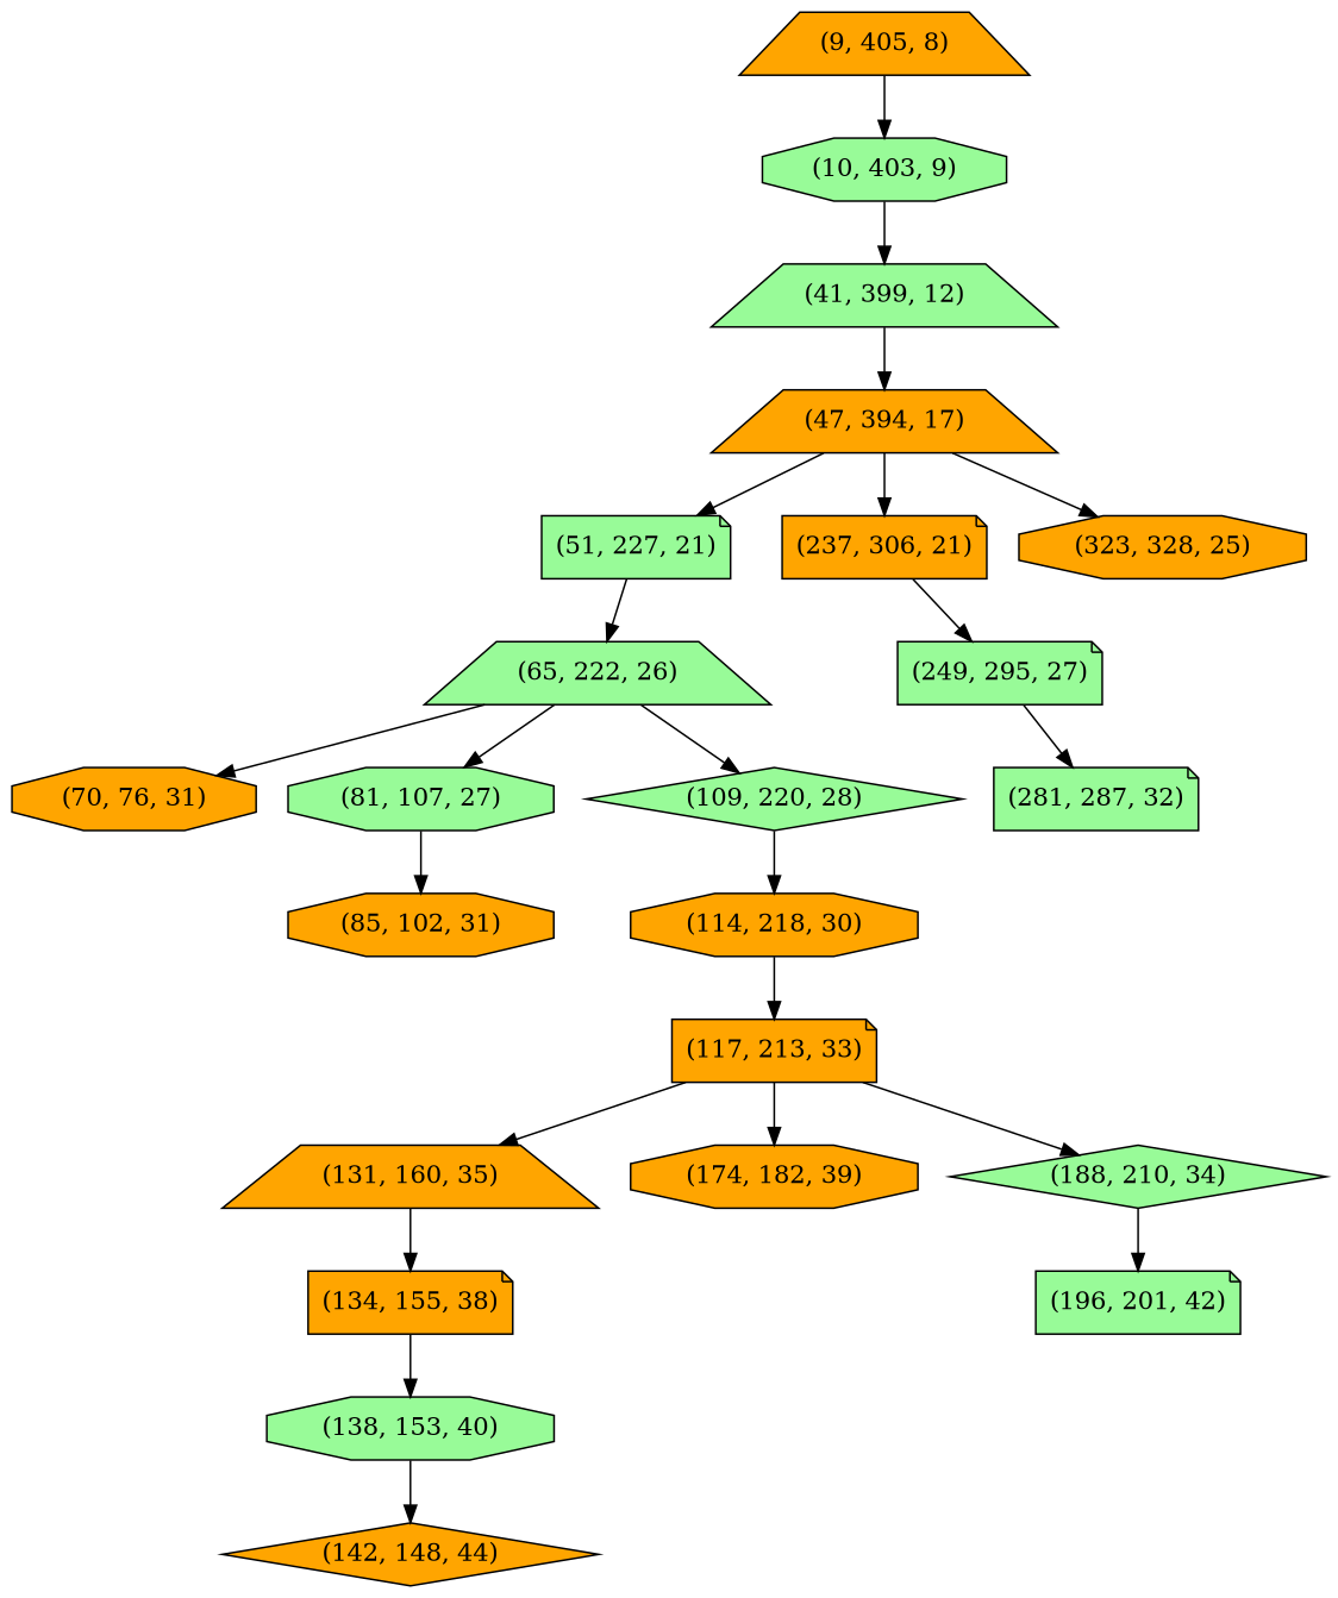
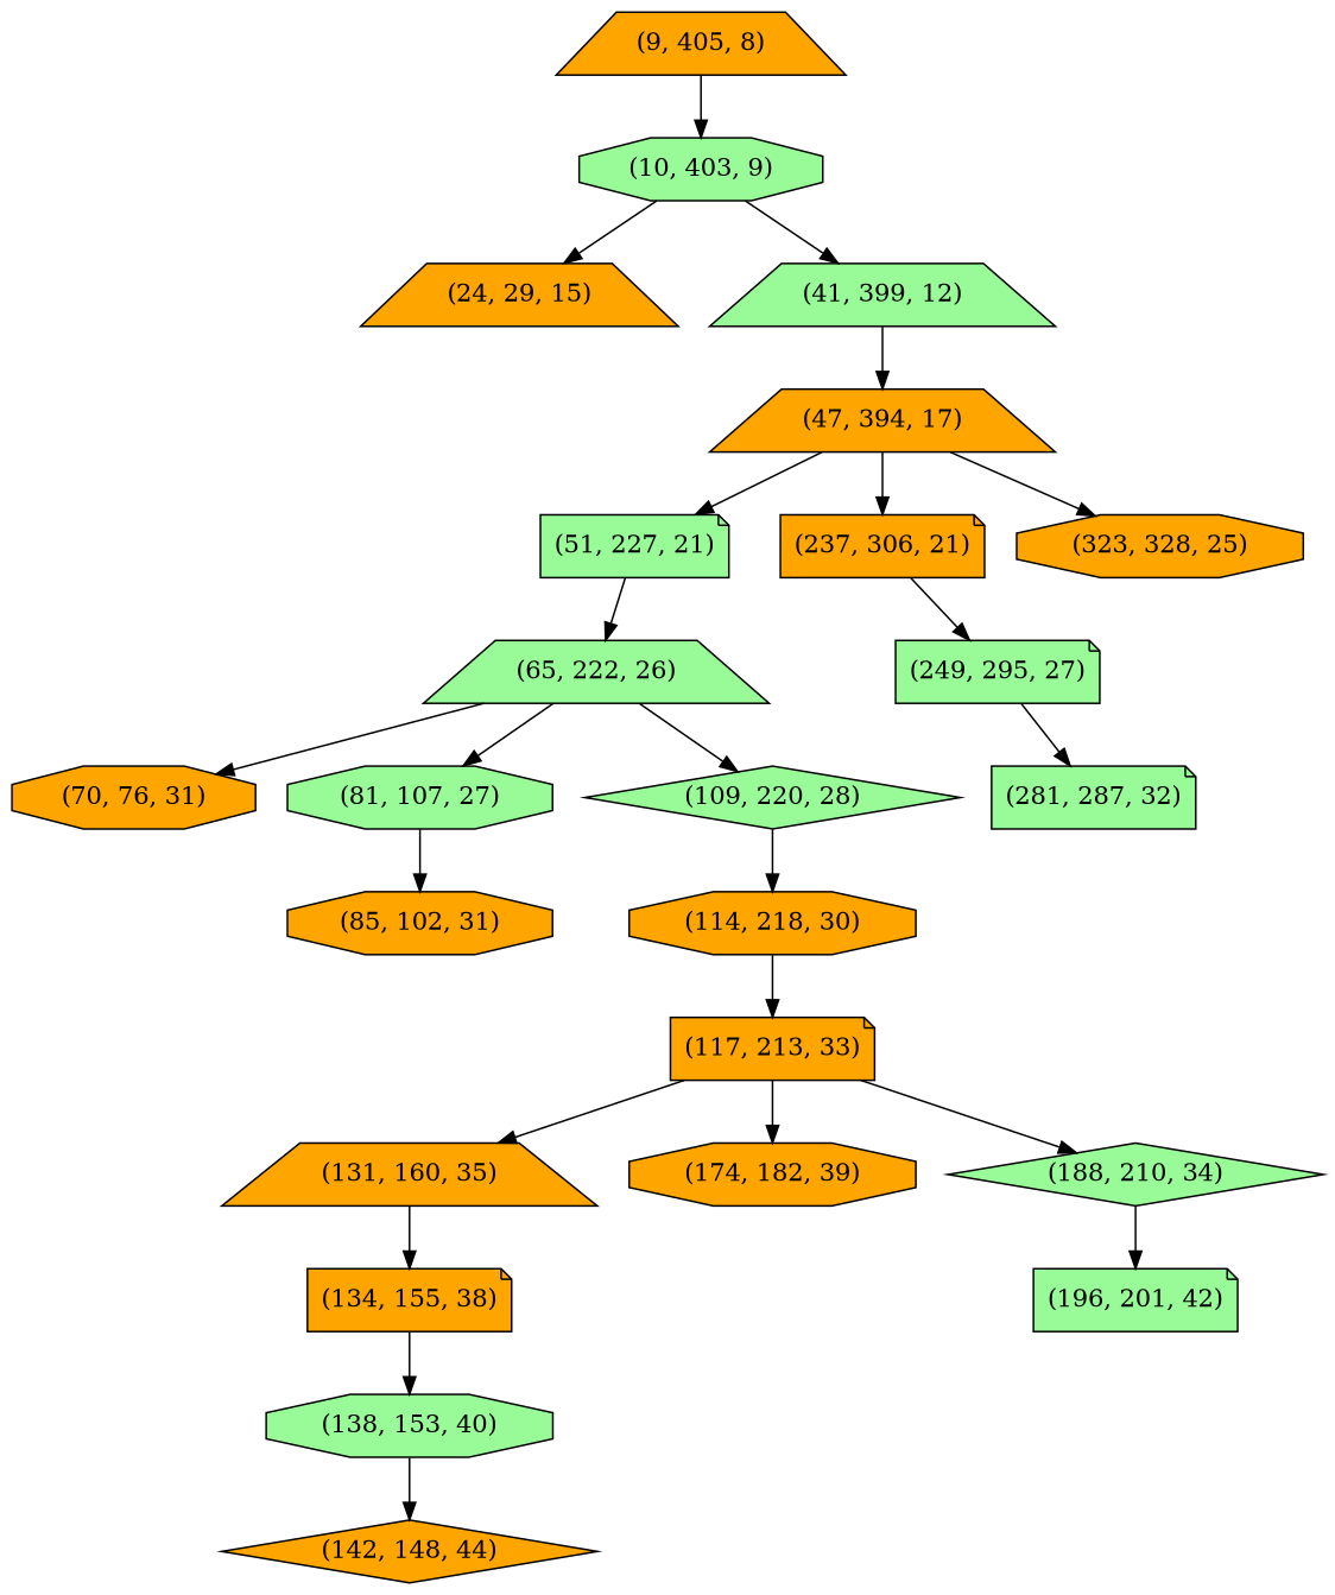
  digraph {
    node [fillcolor=orange shape=octagon style=filled]
    "(9, 405, 8)" [shape=trapezium]
    "(10, 403, 9)" [fillcolor=palegreen]
+   "(24, 29, 15)" [shape=trapezium]
    "(41, 399, 12)" [fillcolor=palegreen shape=trapezium]
    "(47, 394, 17)" [shape=trapezium]
    "(51, 227, 21)" [fillcolor=palegreen shape=note]
    "(237, 306, 21)" [shape=note]
    "(323, 328, 25)"
    "(65, 222, 26)" [fillcolor=palegreen shape=trapezium]
    "(249, 295, 27)" [fillcolor=palegreen shape=note]
    "(70, 76, 31)"
    "(81, 107, 27)" [fillcolor=palegreen]
    "(109, 220, 28)" [fillcolor=palegreen shape=diamond]
    "(85, 102, 31)"
    "(114, 218, 30)"
    "(117, 213, 33)" [shape=note]
    "(131, 160, 35)" [shape=trapezium]
    "(174, 182, 39)"
    "(188, 210, 34)" [fillcolor=palegreen shape=diamond]
    "(134, 155, 38)" [shape=note]
    "(196, 201, 42)" [fillcolor=palegreen shape=note]
    "(138, 153, 40)" [fillcolor=palegreen]
    "(142, 148, 44)" [shape=diamond]
    "(281, 287, 32)" [fillcolor=palegreen shape=note]
    "(9, 405, 8)" -> "(10, 403, 9)"
+   "(10, 403, 9)" -> "(24, 29, 15)"
    "(10, 403, 9)" -> "(41, 399, 12)"
    "(41, 399, 12)" -> "(47, 394, 17)"
    "(47, 394, 17)" -> "(51, 227, 21)"
    "(47, 394, 17)" -> "(237, 306, 21)"
    "(47, 394, 17)" -> "(323, 328, 25)"
    "(51, 227, 21)" -> "(65, 222, 26)"
    "(237, 306, 21)" -> "(249, 295, 27)"
    "(65, 222, 26)" -> "(70, 76, 31)"
    "(65, 222, 26)" -> "(81, 107, 27)"
    "(65, 222, 26)" -> "(109, 220, 28)"
    "(249, 295, 27)" -> "(281, 287, 32)"
    "(81, 107, 27)" -> "(85, 102, 31)"
    "(109, 220, 28)" -> "(114, 218, 30)"
    "(114, 218, 30)" -> "(117, 213, 33)"
    "(117, 213, 33)" -> "(131, 160, 35)"
    "(117, 213, 33)" -> "(174, 182, 39)"
    "(117, 213, 33)" -> "(188, 210, 34)"
    "(131, 160, 35)" -> "(134, 155, 38)"
    "(188, 210, 34)" -> "(196, 201, 42)"
    "(134, 155, 38)" -> "(138, 153, 40)"
    "(138, 153, 40)" -> "(142, 148, 44)"
  }
